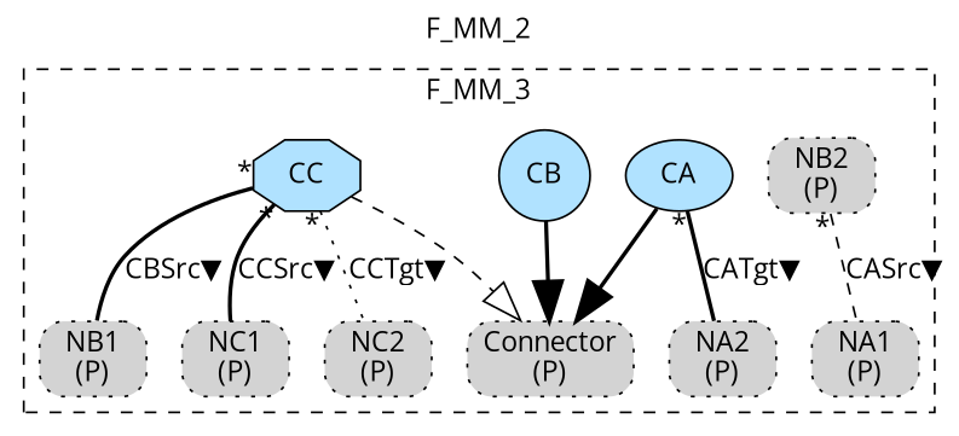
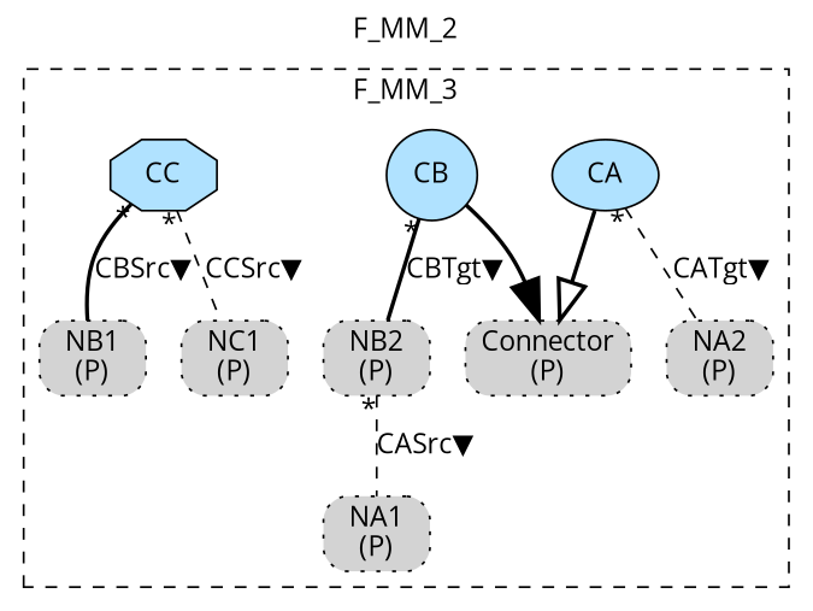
  digraph {
    fontname="Open Sans"
    label=F_MM_2
    labelfontsize=12
    labelloc=tl
    node [fillcolor=lightgray fontname="Open Sans" shape=box style="rounded,filled,dotted"]
    edge [dir=none fontname="Open Sans" style=bold taillabel="*"]
    n1 [label=<Connector<br/>(P)>]
    n2 [label=<NA1<br/>(P)>]
    n3 [label=<NA2<br/>(P)>]
    n4 [label=<NB1<br/>(P)>]
    n5 [label=<NB2<br/>(P)>]
    n6 [label=<NC1<br/>(P)>]
-   n7 [label=<NC2<br/>(P)>]
    n8 [fillcolor=lightskyblue1 label=CA shape=ellipse style=filled]
    n9 [fillcolor=lightskyblue1 label=CB shape=circle style=filled]
    n10 [fillcolor=lightskyblue1 label=CC shape=octagon style=filled]
    subgraph cluster_1 {
      label=F_MM_3
      style=dashed
      n1
      n2
      n3
      n4
      n5
      n6
-     n7
      n8
      n9
      n10
    }
    n5 -> n2 [label="CASrc▼" style=dashed]
-   n8 -> n1 [arrowhead=normal arrowsize=2.0 dir="" taillabel=""]
-   n8 -> n3 [label="CATgt▼"]
+   n8 -> n1 [arrowhead=onormal arrowsize=2.0 dir="" taillabel=""]
+   n8 -> n3 [label="CATgt▼" style=dashed]
    n9 -> n1 [arrowhead=normal arrowsize=2.0 dir="" taillabel=""]
-   n10 -> n1 [arrowhead=onormal arrowsize=2.0 style=dashed dir="" taillabel=""]
+   n9 -> n5 [label="CBTgt▼"]
    n10 -> n4 [label="CBSrc▼"]
-   n10 -> n6 [label="CCSrc▼"]
-   n10 -> n7 [label="CCTgt▼" style=dotted]
+   n10 -> n6 [label="CCSrc▼" style=dashed]
  }
